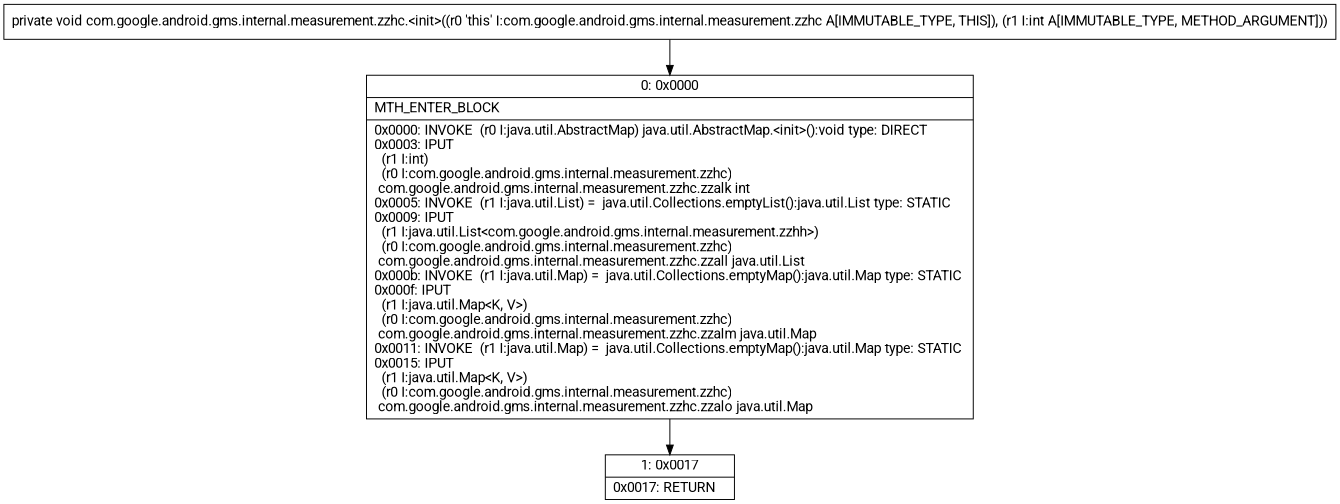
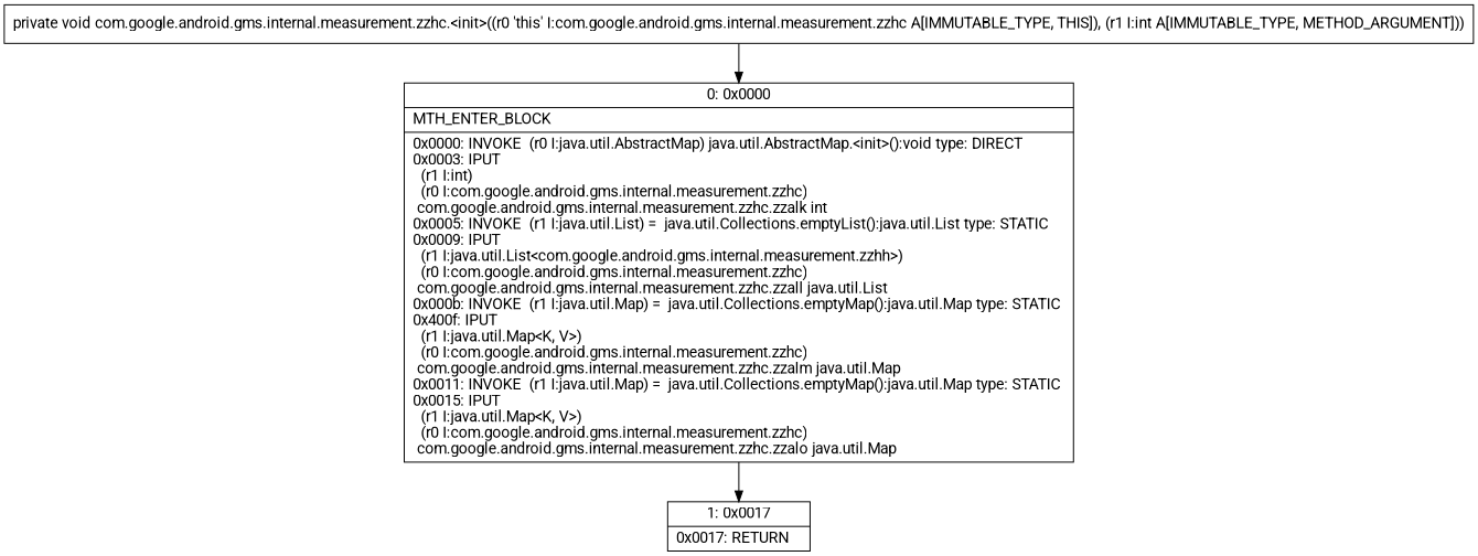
  digraph {
    fontname=Roboto
    node [shape=record fontname=Roboto]
    edge [fontname=Roboto]
-   n1 [label="{0\:\ 0x0000|MTH_ENTER_BLOCK\l|0x0000: INVOKE  (r0 I:java.util.AbstractMap) java.util.AbstractMap.\<init\>():void type: DIRECT \l0x0003: IPUT  \l  (r1 I:int)\l  (r0 I:com.google.android.gms.internal.measurement.zzhc)\l com.google.android.gms.internal.measurement.zzhc.zzalk int \l0x0005: INVOKE  (r1 I:java.util.List) =  java.util.Collections.emptyList():java.util.List type: STATIC \l0x0009: IPUT  \l  (r1 I:java.util.List\<com.google.android.gms.internal.measurement.zzhh\>)\l  (r0 I:com.google.android.gms.internal.measurement.zzhc)\l com.google.android.gms.internal.measurement.zzhc.zzall java.util.List \l0x000b: INVOKE  (r1 I:java.util.Map) =  java.util.Collections.emptyMap():java.util.Map type: STATIC \l0x000f: IPUT  \l  (r1 I:java.util.Map\<K, V\>)\l  (r0 I:com.google.android.gms.internal.measurement.zzhc)\l com.google.android.gms.internal.measurement.zzhc.zzalm java.util.Map \l0x0011: INVOKE  (r1 I:java.util.Map) =  java.util.Collections.emptyMap():java.util.Map type: STATIC \l0x0015: IPUT  \l  (r1 I:java.util.Map\<K, V\>)\l  (r0 I:com.google.android.gms.internal.measurement.zzhc)\l com.google.android.gms.internal.measurement.zzhc.zzalo java.util.Map \l}"]
+   n1 [label="{0\:\ 0x0000|MTH_ENTER_BLOCK\l|0x0000: INVOKE  (r0 I:java.util.AbstractMap) java.util.AbstractMap.\<init\>():void type: DIRECT \l0x0003: IPUT  \l  (r1 I:int)\l  (r0 I:com.google.android.gms.internal.measurement.zzhc)\l com.google.android.gms.internal.measurement.zzhc.zzalk int \l0x0005: INVOKE  (r1 I:java.util.List) =  java.util.Collections.emptyList():java.util.List type: STATIC \l0x0009: IPUT  \l  (r1 I:java.util.List\<com.google.android.gms.internal.measurement.zzhh\>)\l  (r0 I:com.google.android.gms.internal.measurement.zzhc)\l com.google.android.gms.internal.measurement.zzhc.zzall java.util.List \l0x000b: INVOKE  (r1 I:java.util.Map) =  java.util.Collections.emptyMap():java.util.Map type: STATIC \l0x400f: IPUT  \l  (r1 I:java.util.Map\<K, V\>)\l  (r0 I:com.google.android.gms.internal.measurement.zzhc)\l com.google.android.gms.internal.measurement.zzhc.zzalm java.util.Map \l0x0011: INVOKE  (r1 I:java.util.Map) =  java.util.Collections.emptyMap():java.util.Map type: STATIC \l0x0015: IPUT  \l  (r1 I:java.util.Map\<K, V\>)\l  (r0 I:com.google.android.gms.internal.measurement.zzhc)\l com.google.android.gms.internal.measurement.zzhc.zzalo java.util.Map \l}"]
    n2 [label="{1\:\ 0x0017|0x0017: RETURN   \l}"]
    n3 [label="{private void com.google.android.gms.internal.measurement.zzhc.\<init\>((r0 'this' I:com.google.android.gms.internal.measurement.zzhc A[IMMUTABLE_TYPE, THIS]), (r1 I:int A[IMMUTABLE_TYPE, METHOD_ARGUMENT])) }"]
    n1 -> n2
    n3 -> n1
  }
